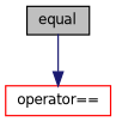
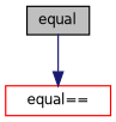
  digraph {
    rankdir=TB
    node [fontname=Helvetica fontsize=10 shape=record]
    n1 [color=black fillcolor=grey75 fontcolor=black height=0.2 label=equal style=filled width=0.4]
-   n2 [color=red height=0.2 label="operator==" width=0.4]
+   n2 [color=red height=0.2 label="equal==" width=0.4]
    n1 -> n2 [color=midnightblue fontname=Helvetica fontsize=10 labelfontname=Helvetica labelfontsize=10 style=solid]
  }
